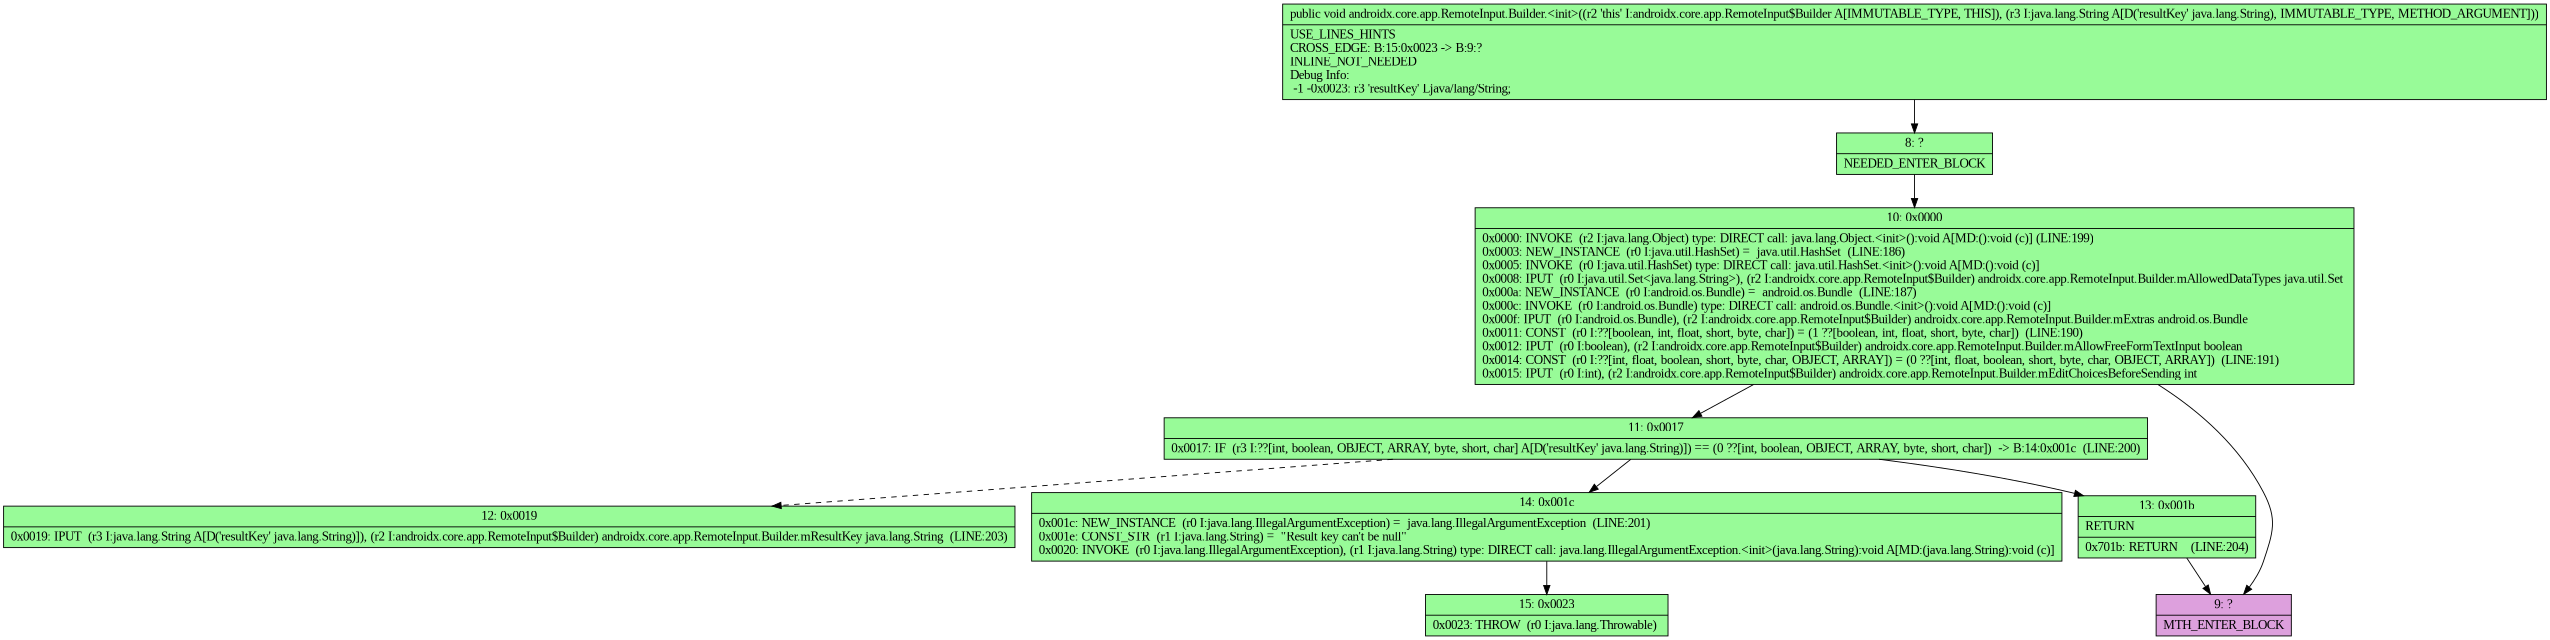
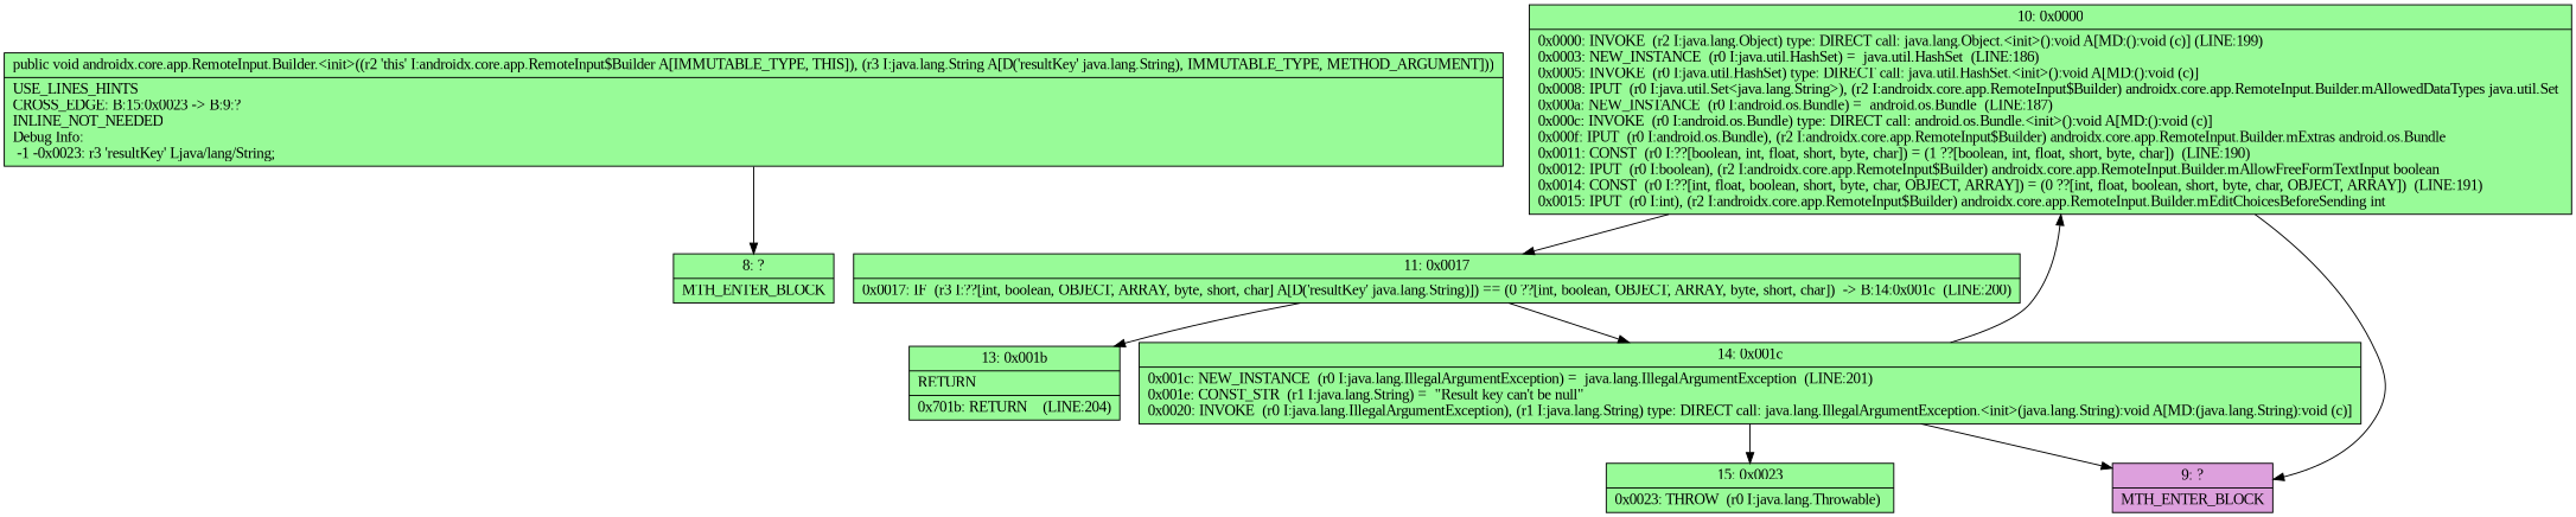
  digraph {
    fontname="Liberation Serif"
    node [fillcolor=palegreen fontname="Liberation Serif" shape=record style=filled]
    edge [fontname="Liberation Serif"]
-   n1 [label="{8\:\ ?|NEEDED_ENTER_BLOCK\l}"]
+   n1 [label="{8\:\ ?|MTH_ENTER_BLOCK\l}"]
    n2 [label="{10\:\ 0x0000|0x0000: INVOKE  (r2 I:java.lang.Object) type: DIRECT call: java.lang.Object.\<init\>():void A[MD:():void (c)] (LINE:199)\l0x0003: NEW_INSTANCE  (r0 I:java.util.HashSet) =  java.util.HashSet  (LINE:186)\l0x0005: INVOKE  (r0 I:java.util.HashSet) type: DIRECT call: java.util.HashSet.\<init\>():void A[MD:():void (c)]\l0x0008: IPUT  (r0 I:java.util.Set\<java.lang.String\>), (r2 I:androidx.core.app.RemoteInput$Builder) androidx.core.app.RemoteInput.Builder.mAllowedDataTypes java.util.Set \l0x000a: NEW_INSTANCE  (r0 I:android.os.Bundle) =  android.os.Bundle  (LINE:187)\l0x000c: INVOKE  (r0 I:android.os.Bundle) type: DIRECT call: android.os.Bundle.\<init\>():void A[MD:():void (c)]\l0x000f: IPUT  (r0 I:android.os.Bundle), (r2 I:androidx.core.app.RemoteInput$Builder) androidx.core.app.RemoteInput.Builder.mExtras android.os.Bundle \l0x0011: CONST  (r0 I:??[boolean, int, float, short, byte, char]) = (1 ??[boolean, int, float, short, byte, char])  (LINE:190)\l0x0012: IPUT  (r0 I:boolean), (r2 I:androidx.core.app.RemoteInput$Builder) androidx.core.app.RemoteInput.Builder.mAllowFreeFormTextInput boolean \l0x0014: CONST  (r0 I:??[int, float, boolean, short, byte, char, OBJECT, ARRAY]) = (0 ??[int, float, boolean, short, byte, char, OBJECT, ARRAY])  (LINE:191)\l0x0015: IPUT  (r0 I:int), (r2 I:androidx.core.app.RemoteInput$Builder) androidx.core.app.RemoteInput.Builder.mEditChoicesBeforeSending int \l}"]
    n3 [label="{11\:\ 0x0017|0x0017: IF  (r3 I:??[int, boolean, OBJECT, ARRAY, byte, short, char] A[D('resultKey' java.lang.String)]) == (0 ??[int, boolean, OBJECT, ARRAY, byte, short, char])  \-\> B:14:0x001c  (LINE:200)\l}"]
    n4 [fillcolor=plum label="{9\:\ ?|MTH_ENTER_BLOCK\l}"]
-   n5 [label="{12\:\ 0x0019|0x0019: IPUT  (r3 I:java.lang.String A[D('resultKey' java.lang.String)]), (r2 I:androidx.core.app.RemoteInput$Builder) androidx.core.app.RemoteInput.Builder.mResultKey java.lang.String  (LINE:203)\l}"]
    n6 [label="{14\:\ 0x001c|0x001c: NEW_INSTANCE  (r0 I:java.lang.IllegalArgumentException) =  java.lang.IllegalArgumentException  (LINE:201)\l0x001e: CONST_STR  (r1 I:java.lang.String) =  \"Result key can't be null\" \l0x0020: INVOKE  (r0 I:java.lang.IllegalArgumentException), (r1 I:java.lang.String) type: DIRECT call: java.lang.IllegalArgumentException.\<init\>(java.lang.String):void A[MD:(java.lang.String):void (c)]\l}"]
    n7 [label="{13\:\ 0x001b|RETURN\l|0x701b: RETURN    (LINE:204)\l}"]
    n8 [label="{15\:\ 0x0023|0x0023: THROW  (r0 I:java.lang.Throwable) \l}"]
    n9 [label="{public void androidx.core.app.RemoteInput.Builder.\<init\>((r2 'this' I:androidx.core.app.RemoteInput$Builder A[IMMUTABLE_TYPE, THIS]), (r3 I:java.lang.String A[D('resultKey' java.lang.String), IMMUTABLE_TYPE, METHOD_ARGUMENT]))  | USE_LINES_HINTS\lCROSS_EDGE: B:15:0x0023 \-\> B:9:?\lINLINE_NOT_NEEDED\lDebug Info:\l  \-1 \-0x0023: r3 'resultKey' Ljava\/lang\/String;\l}"]
-   n1 -> n2
+   n6 -> n2
    n2 -> n3
    n2 -> n4
-   n3 -> n5 [style=dashed]
    n3 -> n6
    n3 -> n7
    n6 -> n8
-   n7 -> n4
+   n6 -> n4
    n9 -> n1
  }
